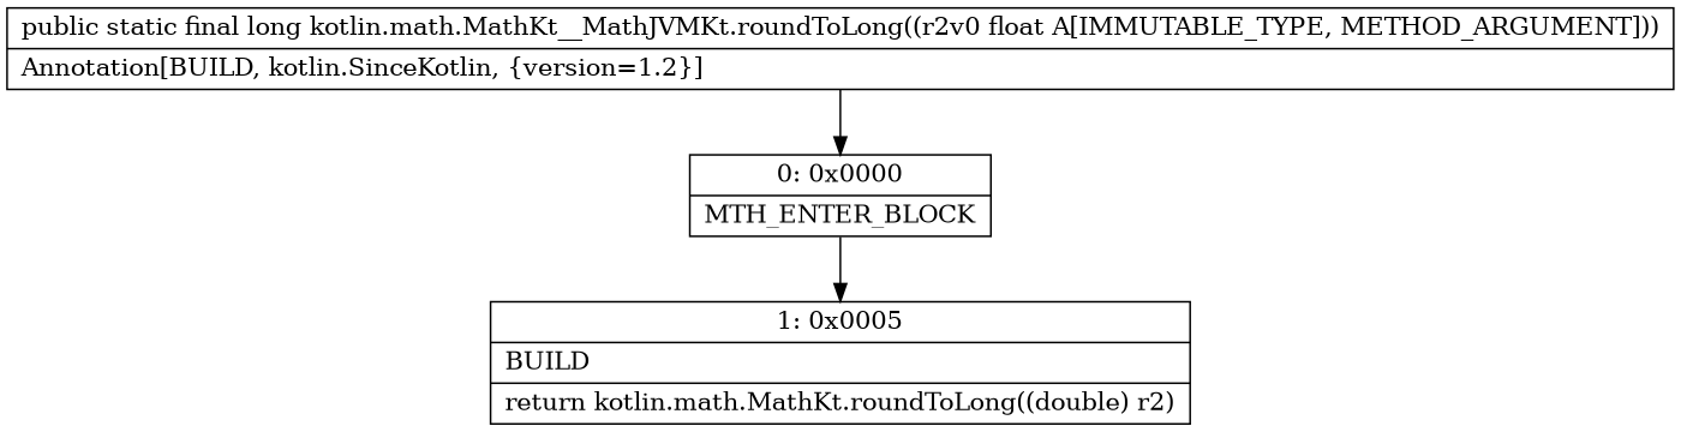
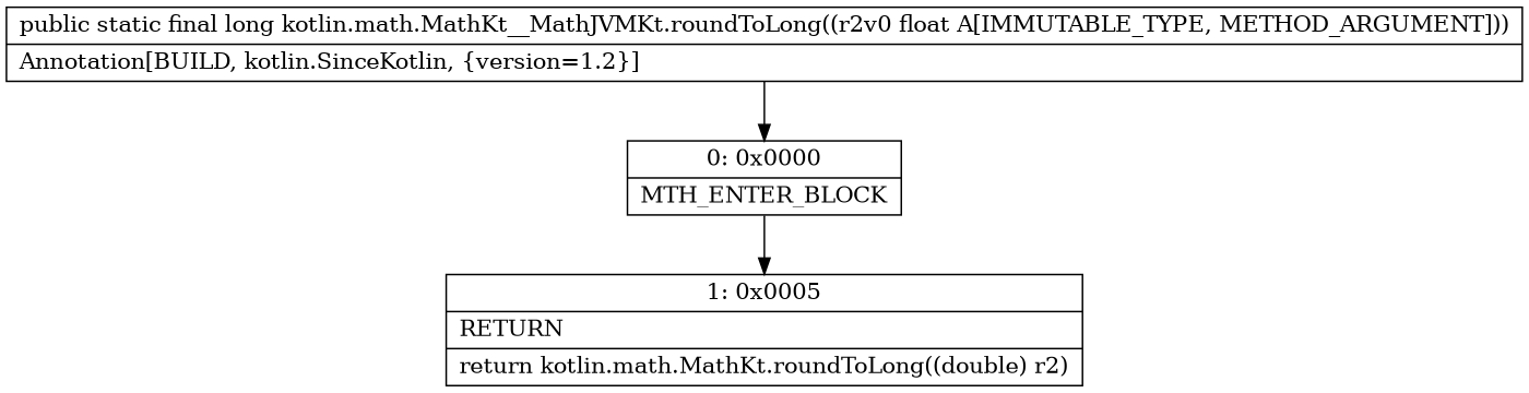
  digraph {
    node [shape=record]
    n1 [label="{0\:\ 0x0000|MTH_ENTER_BLOCK\l}"]
-   n2 [label="{1\:\ 0x0005|BUILD\l|return kotlin.math.MathKt.roundToLong((double) r2)\l}"]
+   n2 [label="{1\:\ 0x0005|RETURN\l|return kotlin.math.MathKt.roundToLong((double) r2)\l}"]
    n3 [label="{public static final long kotlin.math.MathKt__MathJVMKt.roundToLong((r2v0 float A[IMMUTABLE_TYPE, METHOD_ARGUMENT]))  | Annotation[BUILD, kotlin.SinceKotlin, \{version=1.2\}]\l}"]
    n1 -> n2
    n3 -> n1
  }
